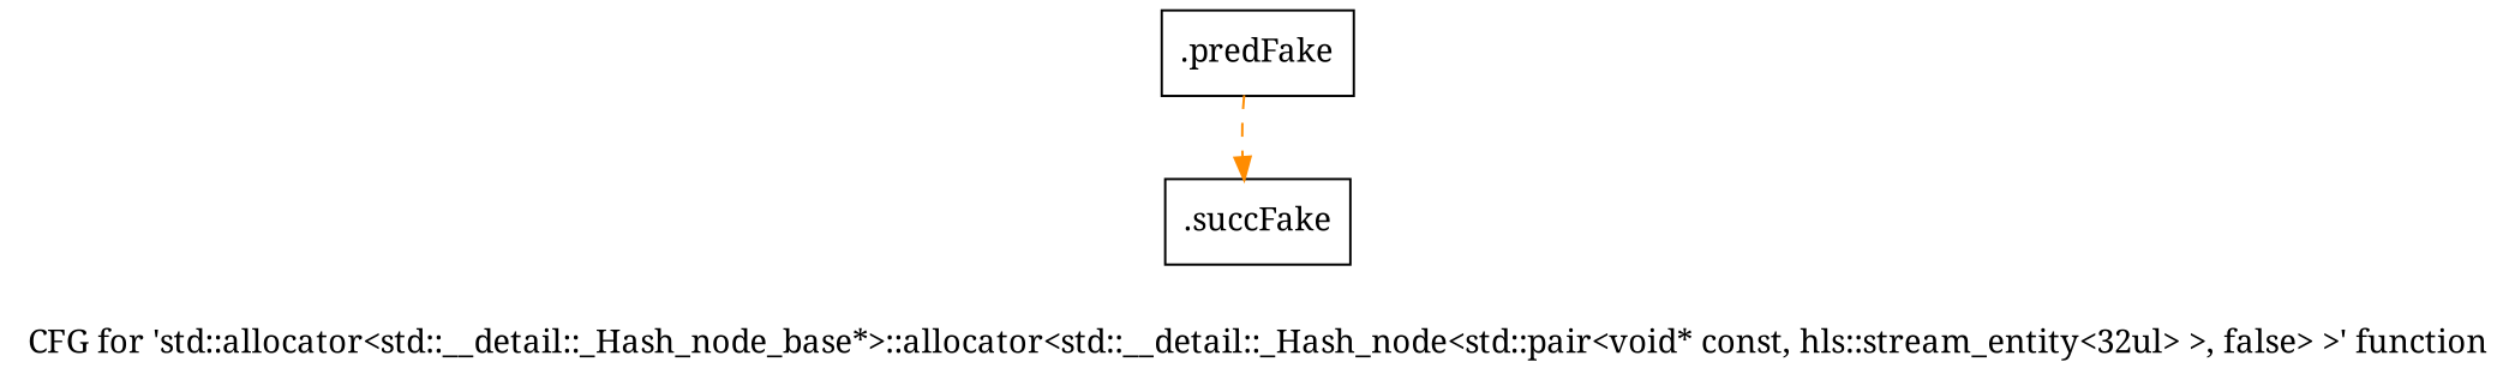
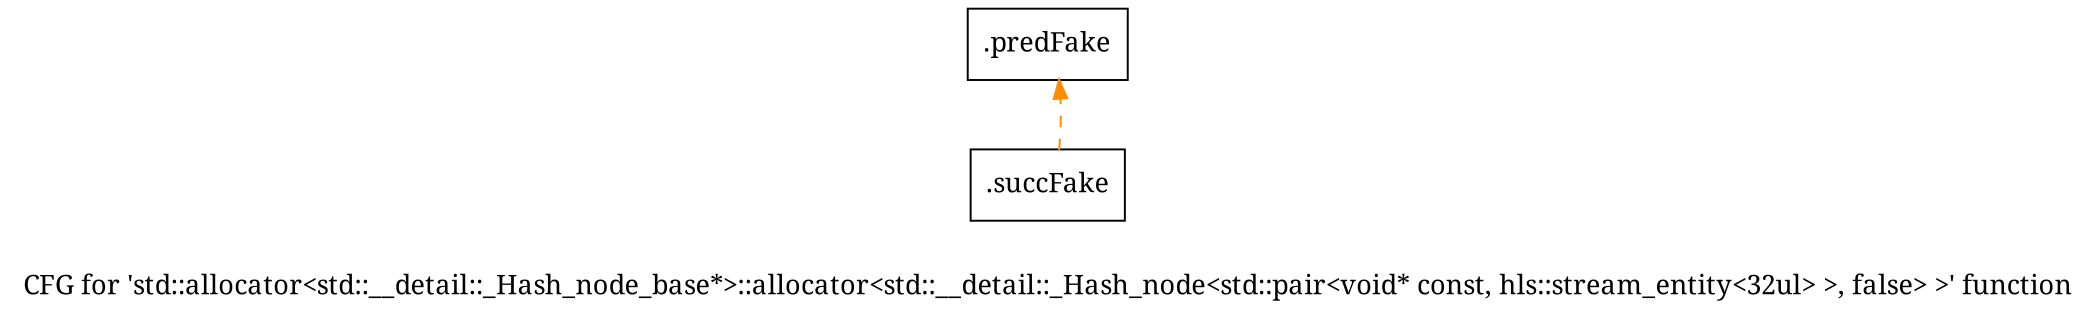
  digraph {
    label="CFG for 'std::allocator\<std::__detail::_Hash_node_base*\>::allocator\<std::__detail::_Hash_node\<std::pair\<void* const, hls::stream_entity\<32ul\> \>, false\> \>' function"
    fontname="Noto Serif"
    node [shape=record fontname="Noto Serif"]
    n1 [label="{.predFake}"]
    n2 [filename="/mnt/xilinx/Vitis_HLS/2021.2/tps/lnx64/gcc-6.2.0/lib/gcc/x86_64-pc-linux-gnu/6.2.0/../../../../include/c++/6.2.0/bits/allocator.h" label="{.succFake}" linenumber=124]
-   n1 -> n2 [execusionnum=1 filename="/mnt/xilinx/Vitis_HLS/2021.2/tps/lnx64/gcc-6.2.0/lib/gcc/x86_64-pc-linux-gnu/6.2.0/../../../../include/c++/6.2.0/bits/allocator.h" color=darkorange style=dashed fontname="Noto Serif"]
+   n2 -> n1 [execusionnum=1 filename="/mnt/xilinx/Vitis_HLS/2021.2/tps/lnx64/gcc-6.2.0/lib/gcc/x86_64-pc-linux-gnu/6.2.0/../../../../include/c++/6.2.0/bits/allocator.h" color=darkorange style=dashed fontname="Noto Serif"]
  }
